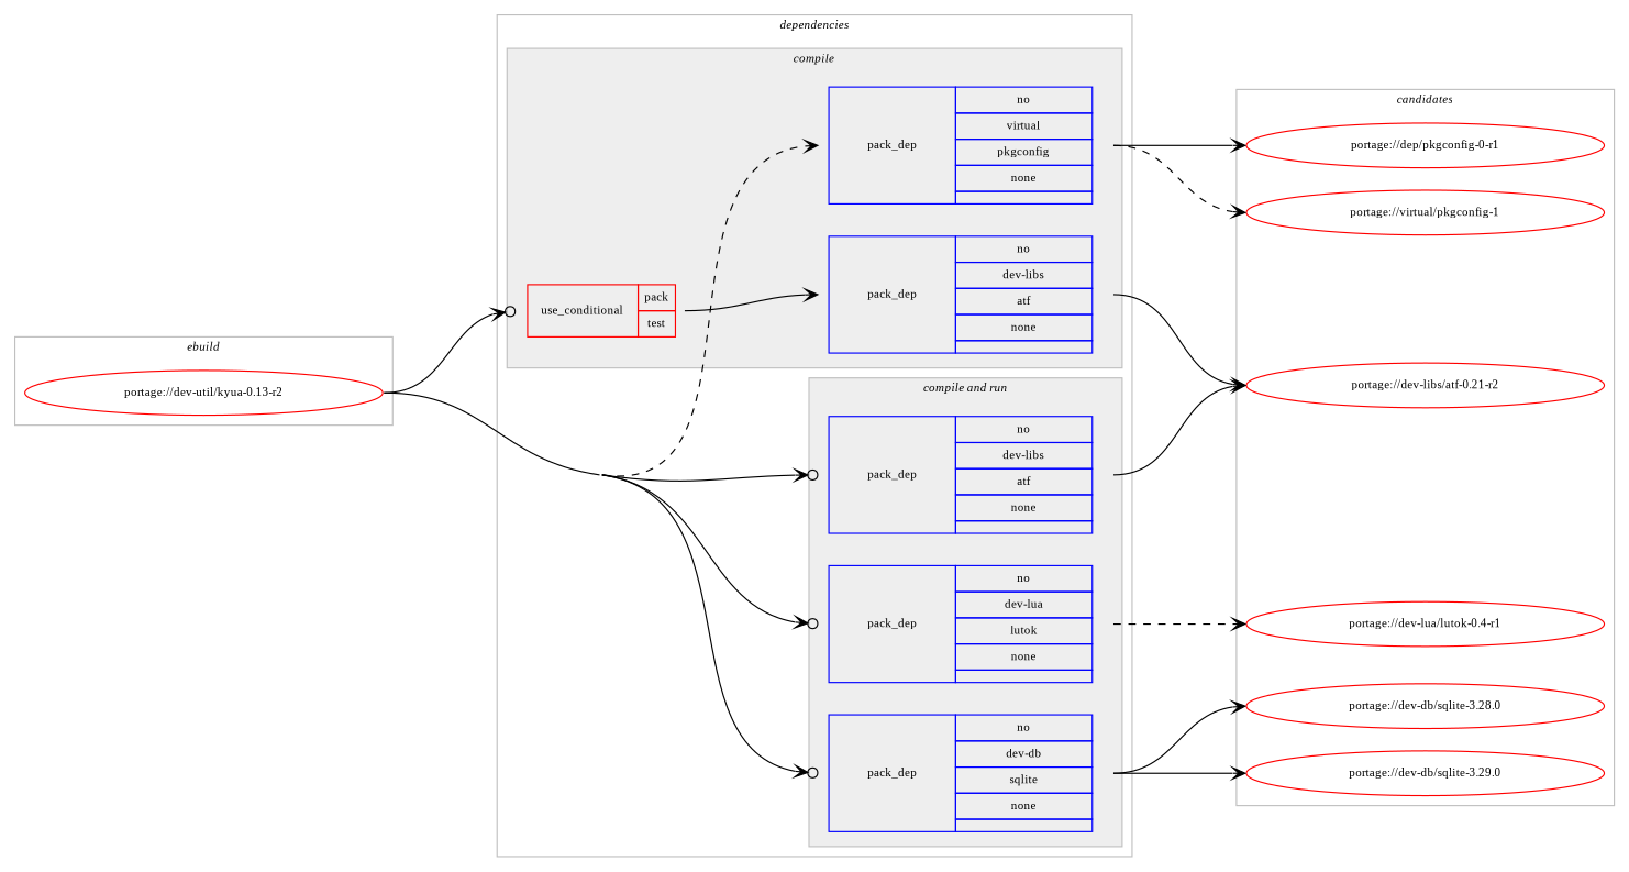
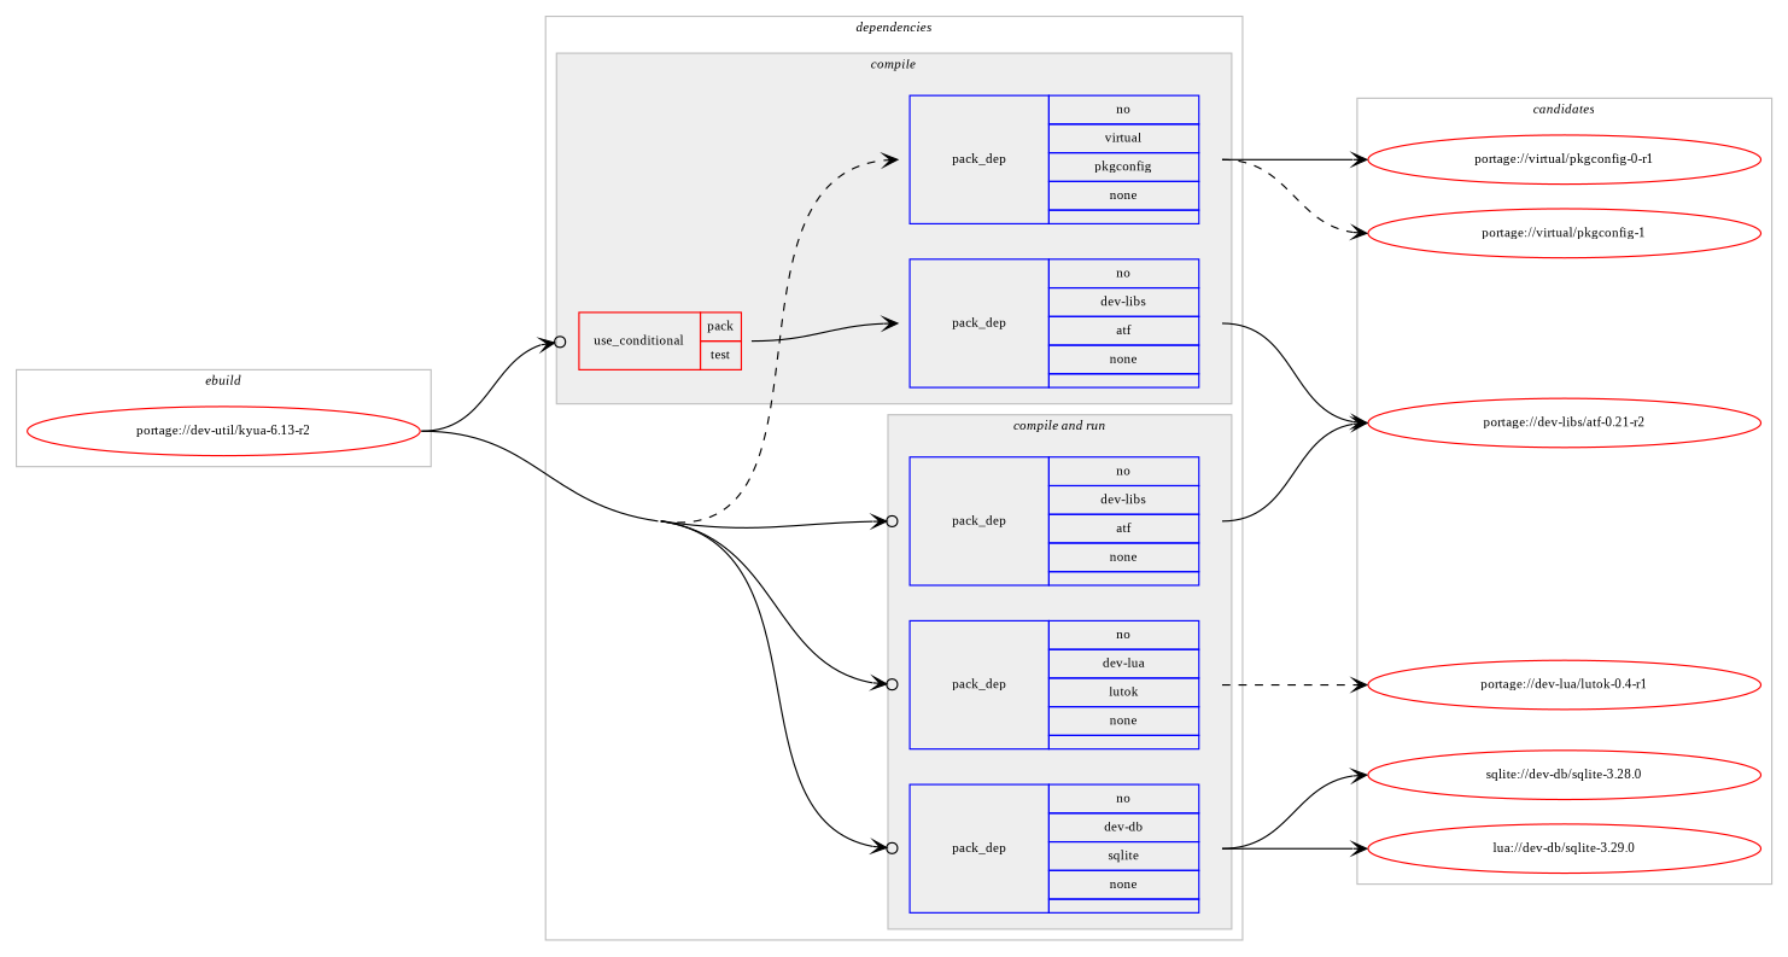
  digraph {
    compound=true
    concentrate=true
    fontname="Liberation Serif"
    fontsize=10
    newrank=true
    rankdir=LR
    ranksep=1.5
    node [color=red fontname="Liberation Serif" fontsize=10]
    edge [arrowhead=vee fontname="Liberation Serif" headport=w style=solid tailport=e weight=100]
-   n1 [label="portage://dev-util/kyua-0.13-r2" width=4]
+   n1 [label="portage://dev-util/kyua-6.13-r2" width=4]
    n2 [color=blue label=<<TABLE BORDER="0" CELLBORDER="1" CELLSPACING="0" CELLPADDING="4" WIDTH="220"><TR><TD ROWSPAN="6" CELLPADDING="30">pack_dep</TD></TR><TR><TD WIDTH="110">no</TD></TR><TR><TD>dev-libs</TD></TR><TR><TD>atf</TD></TR><TR><TD>none</TD></TR><TR><TD></TD></TR></TABLE>> shape=none]
    n3 [label=<<TABLE BORDER="0" CELLBORDER="1" CELLSPACING="0" CELLPADDING="4"><TR><TD ROWSPAN="3" CELLPADDING="10">use_conditional</TD></TR><TR><TD>pack</TD></TR><TR><TD>test</TD></TR></TABLE>> shape=none]
    n4 [color=blue label=<<TABLE BORDER="0" CELLBORDER="1" CELLSPACING="0" CELLPADDING="4" WIDTH="220"><TR><TD ROWSPAN="6" CELLPADDING="30">pack_dep</TD></TR><TR><TD WIDTH="110">no</TD></TR><TR><TD>virtual</TD></TR><TR><TD>pkgconfig</TD></TR><TR><TD>none</TD></TR><TR><TD></TD></TR></TABLE>> shape=none]
    n5 [color=blue label=<<TABLE BORDER="0" CELLBORDER="1" CELLSPACING="0" CELLPADDING="4" WIDTH="220"><TR><TD ROWSPAN="6" CELLPADDING="30">pack_dep</TD></TR><TR><TD WIDTH="110">no</TD></TR><TR><TD>dev-db</TD></TR><TR><TD>sqlite</TD></TR><TR><TD>none</TD></TR><TR><TD></TD></TR></TABLE>> shape=none]
    n6 [color=blue label=<<TABLE BORDER="0" CELLBORDER="1" CELLSPACING="0" CELLPADDING="4" WIDTH="220"><TR><TD ROWSPAN="6" CELLPADDING="30">pack_dep</TD></TR><TR><TD WIDTH="110">no</TD></TR><TR><TD>dev-libs</TD></TR><TR><TD>atf</TD></TR><TR><TD>none</TD></TR><TR><TD></TD></TR></TABLE>> shape=none]
    n7 [color=blue label=<<TABLE BORDER="0" CELLBORDER="1" CELLSPACING="0" CELLPADDING="4" WIDTH="220"><TR><TD ROWSPAN="6" CELLPADDING="30">pack_dep</TD></TR><TR><TD WIDTH="110">no</TD></TR><TR><TD>dev-lua</TD></TR><TR><TD>lutok</TD></TR><TR><TD>none</TD></TR><TR><TD></TD></TR></TABLE>> shape=none]
    n8 [label="portage://dev-libs/atf-0.21-r2" width=4]
-   n9 [label="portage://dep/pkgconfig-0-r1" width=4]
+   n9 [label="portage://virtual/pkgconfig-0-r1" width=4]
    n10 [label="portage://virtual/pkgconfig-1" width=4]
-   n11 [label="portage://dev-db/sqlite-3.28.0" width=4]
-   n12 [label="portage://dev-db/sqlite-3.29.0" width=4]
+   n11 [label="sqlite://dev-db/sqlite-3.28.0" width=4]
+   n12 [label="lua://dev-db/sqlite-3.29.0" width=4]
    n13 [label="portage://dev-lua/lutok-0.4-r1" width=4]
    subgraph cluster_1 {
      color=gray
      label=<<i>ebuild</i>>
      rank=same
      n1
    }
    subgraph cluster_2 {
      color=gray
      label=<<i>dependencies</i>>
      subgraph cluster_3 {
        color=gray
        fillcolor="#eeeeee"
        label=<<i>compile</i>>
        style=filled
        subgraph sub_4 {
          color=gray
          fillcolor="#eeeeee"
          label=<<i>compile</i>>
          style=filled
          n3
          subgraph sub_5 {
            color=gray
            fillcolor="#eeeeee"
            label=<<i>compile</i>>
            style=filled
            n2
          }
        }
        subgraph sub_6 {
          color=gray
          fillcolor="#eeeeee"
          label=<<i>compile</i>>
          style=filled
          n4
        }
      }
      subgraph cluster_7 {
        color=gray
        fillcolor="#eeeeee"
        label=<<i>compile and run</i>>
        style=filled
        subgraph sub_8 {
          color=gray
          fillcolor="#eeeeee"
          label=<<i>compile and run</i>>
          style=filled
          n5
        }
        subgraph sub_9 {
          color=gray
          fillcolor="#eeeeee"
          label=<<i>compile and run</i>>
          style=filled
          n6
        }
        subgraph sub_10 {
          color=gray
          fillcolor="#eeeeee"
          label=<<i>compile and run</i>>
          style=filled
          n7
        }
      }
      subgraph cluster_11 {
        color=gray
        fillcolor="#eeeeee"
        label=<<i>run</i>>
        style=filled
      }
    }
    subgraph cluster_12 {
      color=gray
      label=<<i>candidates</i>>
      rank=same
      subgraph sub_13 {
        color=black
        label=<<i>candidates</i>>
        nodesep=1
        rank=same
        n8
      }
      subgraph sub_14 {
        color=black
        label=<<i>candidates</i>>
        nodesep=1
        rank=same
        n9
        n10
      }
      subgraph sub_15 {
        color=black
        label=<<i>candidates</i>>
        nodesep=1
        rank=same
        n11
        n12
      }
      subgraph sub_16 {
        color=black
        label=<<i>candidates</i>>
        nodesep=1
        rank=same
        n8
      }
      subgraph sub_17 {
        color=black
        label=<<i>candidates</i>>
        nodesep=1
        rank=same
        n13
      }
    }
    n1 -> n3 [arrowhead=odotvee weight=20]
    n1 -> n4 [style=dashed weight=20]
    n1 -> n5 [arrowhead=odotvee weight=20]
    n1 -> n6 [arrowhead=odotvee weight=20]
    n1 -> n7 [arrowhead=odotvee weight=20]
    n2 -> n8
    n3 -> n2 [weight=20]
    n4 -> n9
    n4 -> n10 [style=dashed]
    n5 -> n11
    n5 -> n12
    n6 -> n8
    n7 -> n13 [style=dashed]
  }
